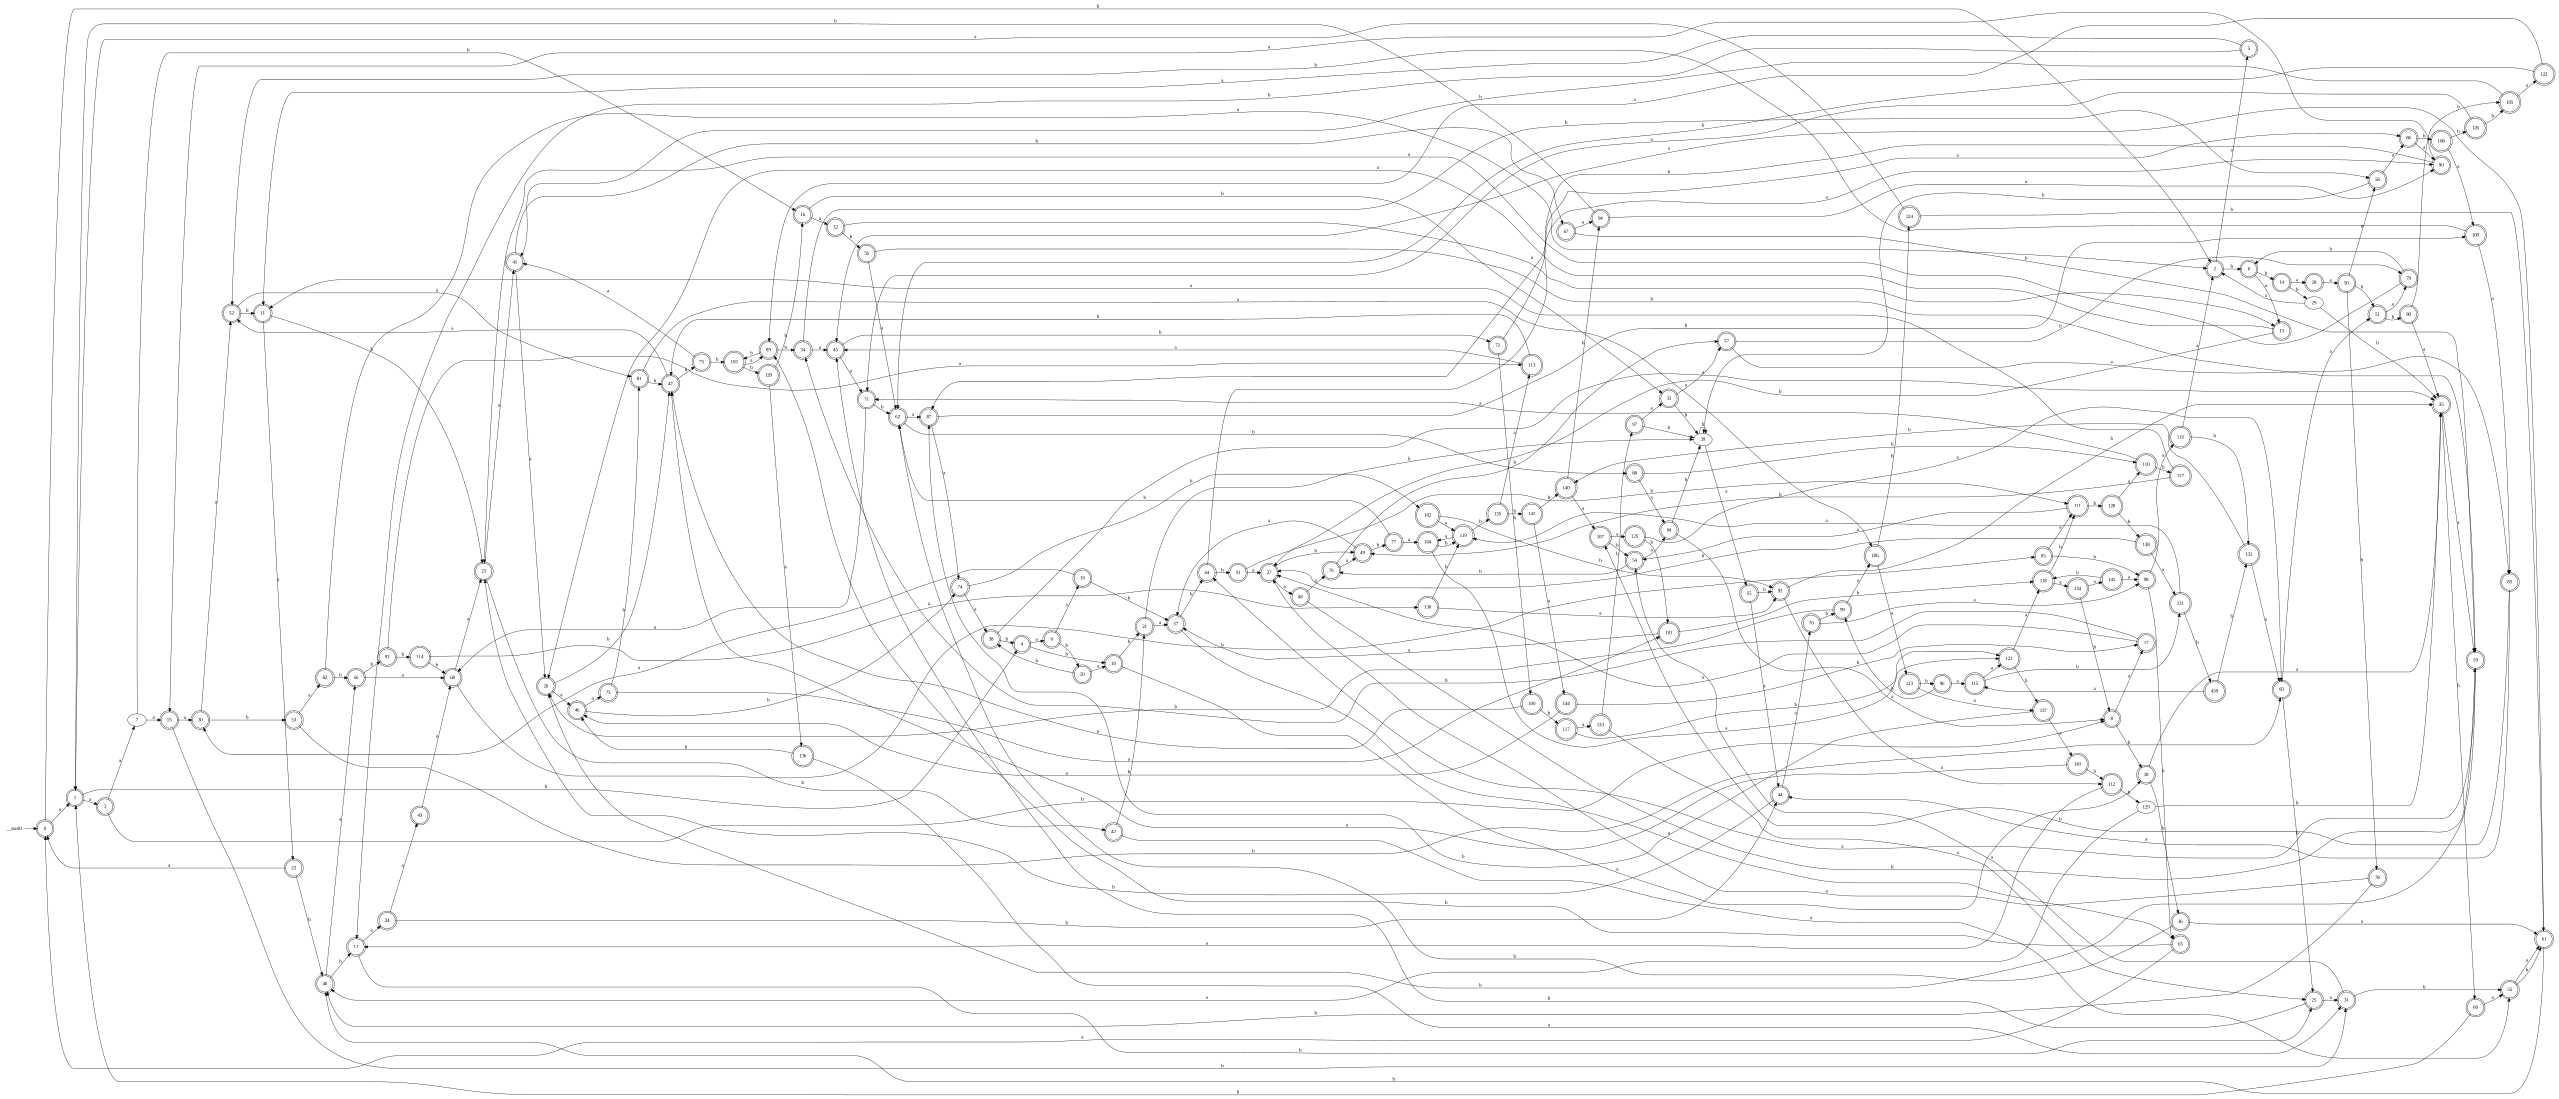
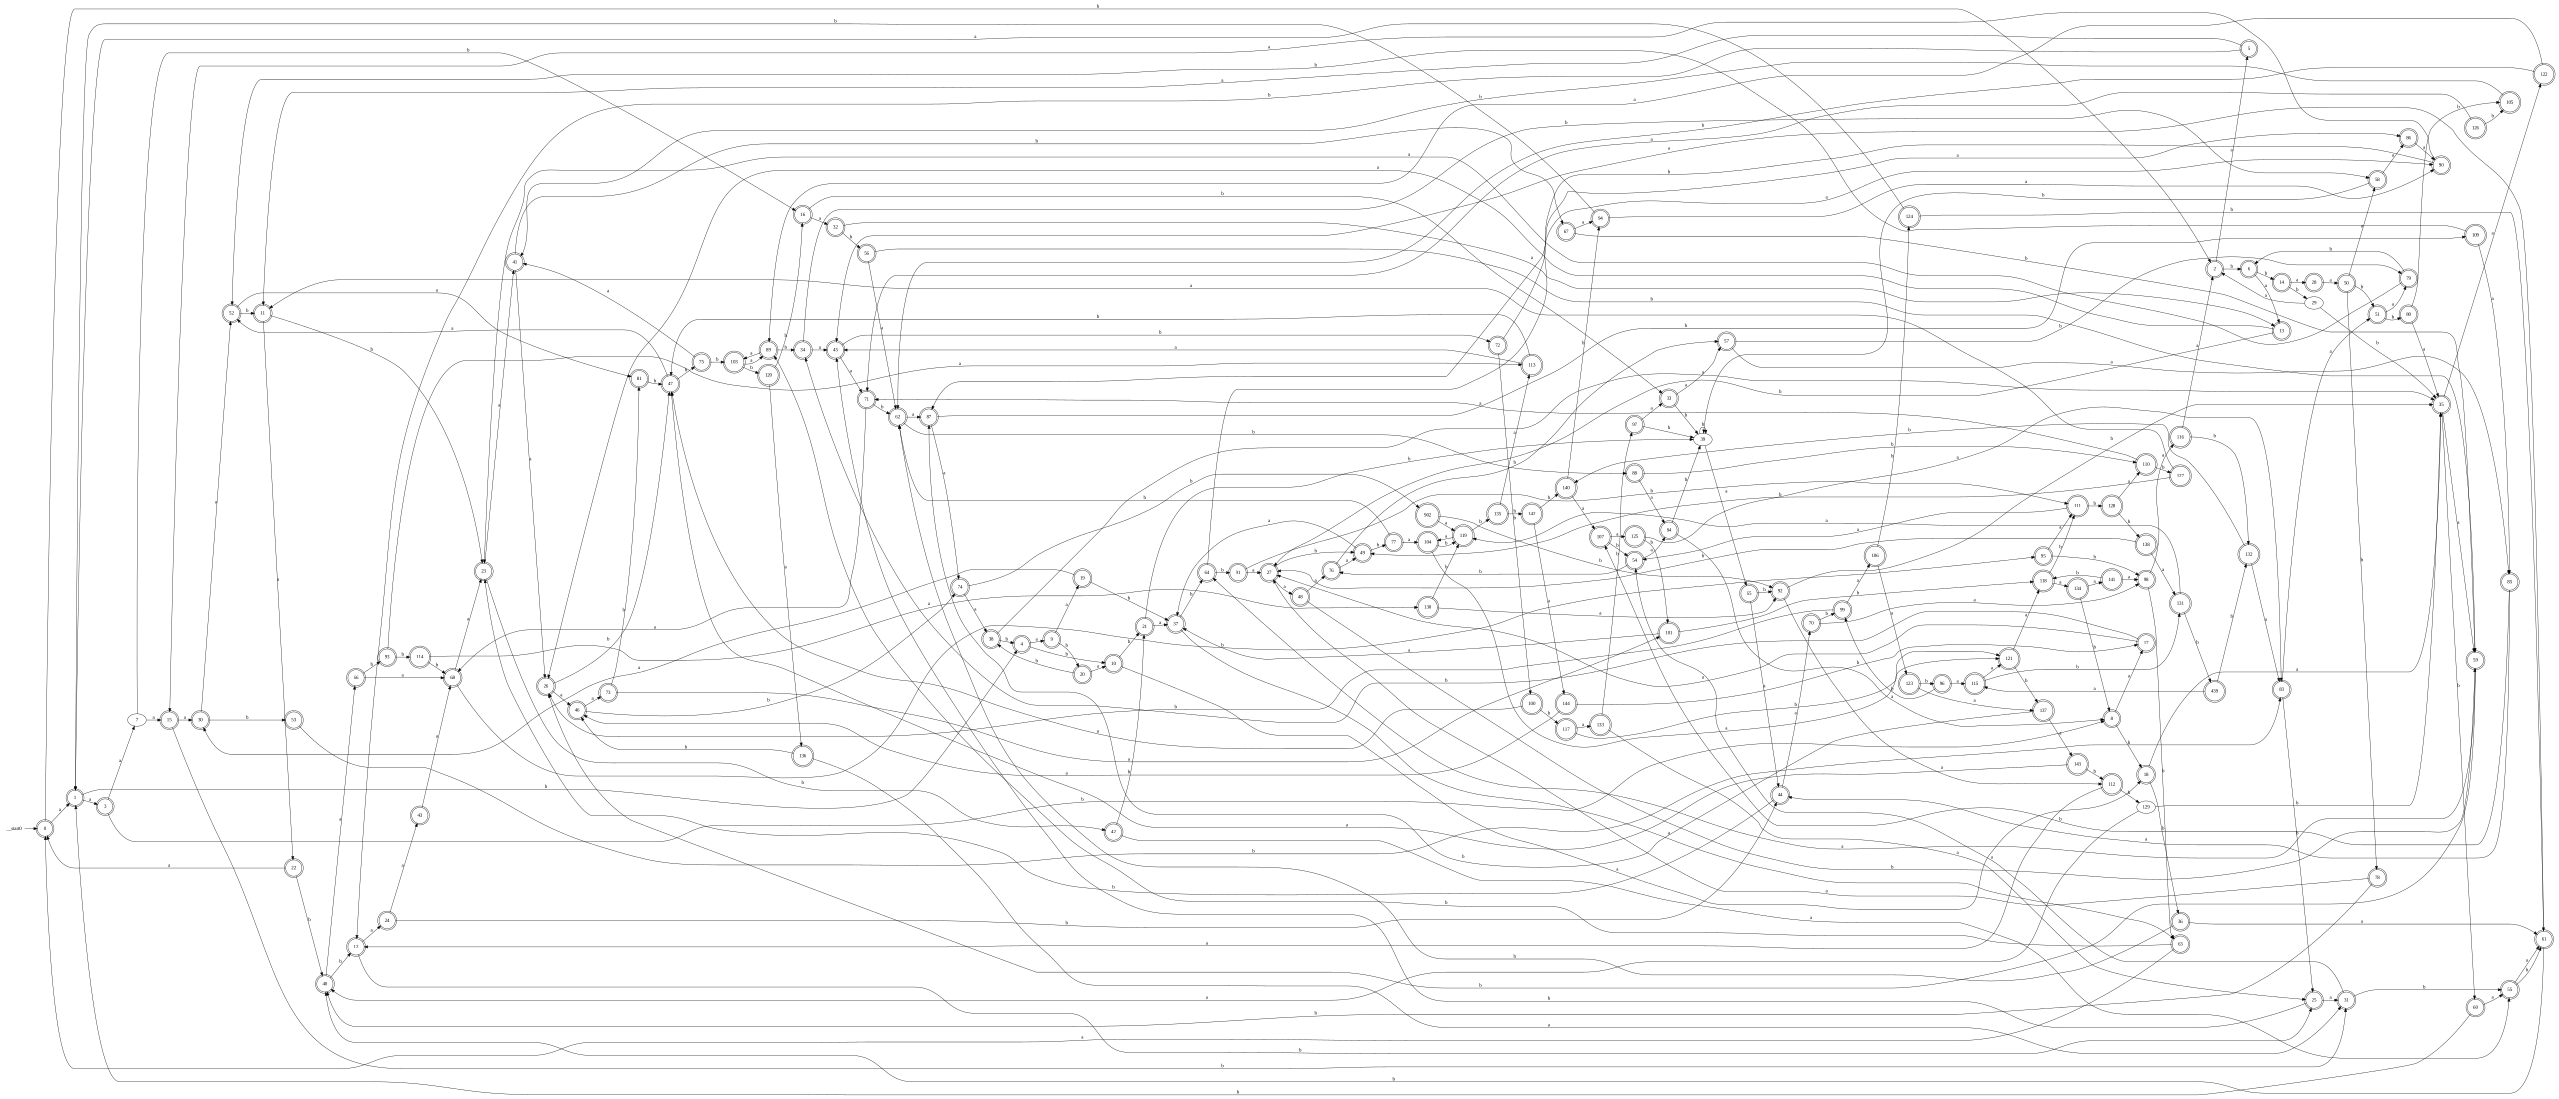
  digraph {
    fontname="Liberation Serif"
    rankdir=LR
    node [fontname="Liberation Serif" shape=doublecircle]
    edge [fontname="Liberation Serif"]
    __start0 [shape=none]
    0
    1
    2
    3
    4
    5
    6
    7 [shape=""]
    8
    9
    10
    11
    12
    13
    14
    15
    16
    17
    18
    19
    20
    21
    22
    23
    24
    25
    26
    27
    28
    29 [shape=""]
    30
    31
    32
    33
    34
    35
    36
    37
    38
    39 [shape=""]
    40
    41
    42
    43
    44
    45
    46
    47
    48
    49
    50
    52
    53
    54
    55
    56
    57
    58
    59
    60
    61
    62
    63
    64
    65
    66
    67
    68
    70
    71
    72
    73
    74
    75
    76
    77
    51
    78
    79
    80
    81
-   82
    83
    84
    85
    86
    87
    88
    89
    90
    91
    92
    93
    94
    95
    98
    99
    100
    101
-   102
+   102 [label=902]
    103
    104
    105
    106
    107
-   108
    109
    110
    111
    112
    113
    114
    96
    115
    97
    116
    117
    118
    119
    120
    121
    122
    123
    124
    125
    126
    127
    128
    129 [shape=""]
    130
    131
    132
    133
    134
    135
    136
    137
    138
    n140 [label=439]
    140
    141
    142
    143
    144
    __start0 -> 0
    0 -> 1 [label=a]
    0 -> 2 [label=b]
    1 -> 3 [label=a]
    1 -> 4 [label=b]
    2 -> 5 [label=a]
    2 -> 6 [label=b]
    3 -> 7 [label=a]
    3 -> 8 [label=b]
    4 -> 9 [label=a]
    4 -> 10 [label=b]
    5 -> 11 [label=a]
    5 -> 12 [label=b]
    6 -> 13 [label=a]
    6 -> 14 [label=b]
    7 -> 15 [label=a]
    7 -> 16 [label=b]
    8 -> 17 [label=a]
    8 -> 18 [label=b]
    9 -> 19 [label=a]
    9 -> 20 [label=b]
    10 -> 18 [label=a]
    10 -> 21 [label=b]
    11 -> 22 [label=a]
    11 -> 23 [label=b]
    12 -> 24 [label=a]
    12 -> 25 [label=b]
    13 -> 26 [label=a]
    13 -> 27 [label=b]
    14 -> 28 [label=a]
    14 -> 29 [label=b]
    15 -> 30 [label=a]
    15 -> 31 [label=b]
    16 -> 32 [label=a]
    16 -> 33 [label=b]
    17 -> 27 [label=a]
    17 -> 34 [label=b]
    18 -> 35 [label=a]
    18 -> 36 [label=b]
    19 -> 30 [label=a]
    19 -> 37 [label=b]
    20 -> 10 [label=a]
    20 -> 38 [label=b]
    21 -> 37 [label=a]
    21 -> 39 [label=b]
    22 -> 0 [label=a]
    22 -> 40 [label=b]
    23 -> 41 [label=a]
    23 -> 42 [label=b]
    24 -> 43 [label=a]
    24 -> 44 [label=b]
    25 -> 31 [label=a]
    25 -> 45 [label=b]
    26 -> 46 [label=a]
    26 -> 47 [label=b]
    27 -> 48 [label=a]
    27 -> 49 [label=b]
    28 -> 50 [label=a]
    29 -> 2 [label=a]
    29 -> 35 [label=b]
    30 -> 52 [label=a]
    30 -> 53 [label=b]
    31 -> 54 [label=a]
    31 -> 55 [label=b]
    32 -> 13 [label=a]
    32 -> 56 [label=b]
    33 -> 39 [label=b]
    33 -> 57 [label=a]
    34 -> 45 [label=a]
    34 -> 58 [label=b]
    35 -> 59 [label=a]
    35 -> 60 [label=b]
    36 -> 61 [label=a]
    36 -> 62 [label=b]
    37 -> 63 [label=a]
    37 -> 64 [label=b]
    38 -> 4 [label=b]
    38 -> 35 [label=a]
    39 -> 39 [label=b]
    39 -> 65 [label=a]
    40 -> 12 [label=b]
    40 -> 66 [label=a]
    41 -> 26 [label=a]
    41 -> 67 [label=b]
    42 -> 21 [label=b]
    42 -> 55 [label=a]
    43 -> 68 [label=a]
    44 -> 23 [label=b]
    44 -> 70 [label=a]
    45 -> 71 [label=a]
    45 -> 72 [label=b]
    46 -> 73 [label=a]
    46 -> 74 [label=b]
    47 -> 52 [label=a]
    47 -> 75 [label=b]
    48 -> 59 [label=b]
    48 -> 76 [label=a]
    49 -> 37 [label=a]
    49 -> 77 [label=b]
    50 -> 58 [label=a]
    50 -> 51 [label=b]
    50 -> 78 [label=b]
    52 -> 11 [label=b]
    52 -> 81 [label=a]
-   53 -> 82 [label=a]
    53 -> 83 [label=b]
    54 -> 76 [label=b]
    54 -> 84 [label=a]
    55 -> 61 [label=a]
    55 -> 61 [label=b]
    56 -> 59 [label=b]
    56 -> 62 [label=a]
    57 -> 79 [label=b]
    57 -> 85 [label=a]
    58 -> 39 [label=b]
    58 -> 86 [label=a]
    59 -> 26 [label=b]
    59 -> 64 [label=a]
    60 -> 1 [label=b]
    60 -> 55 [label=a]
    61 -> 40 [label=b]
    61 -> 45 [label=a]
    62 -> 87 [label=a]
    62 -> 88 [label=b]
    63 -> 0 [label=a]
    63 -> 89 [label=b]
    64 -> 90 [label=a]
    64 -> 91 [label=b]
    65 -> 44 [label=a]
    65 -> 92 [label=b]
    66 -> 68 [label=a]
    66 -> 93 [label=b]
    67 -> 59 [label=b]
    67 -> 94 [label=a]
    68 -> 23 [label=a]
    68 -> 95 [label=b]
    70 -> 98 [label=a]
    70 -> 99 [label=b]
    71 -> 62 [label=b]
    71 -> 68 [label=a]
    72 -> 86 [label=a]
    72 -> 100 [label=b]
    73 -> 81 [label=b]
    73 -> 101 [label=a]
    74 -> 38 [label=a]
    74 -> 102 [label=b]
    75 -> 41 [label=a]
    75 -> 103 [label=b]
    76 -> 49 [label=a]
    76 -> 57 [label=b]
    77 -> 62 [label=b]
    77 -> 104 [label=a]
    51 -> 79 [label=a]
    51 -> 80 [label=b]
    78 -> 27 [label=a]
    78 -> 40 [label=b]
    79 -> 6 [label=b]
    79 -> 23 [label=a]
    80 -> 35 [label=a]
    80 -> 105 [label=b]
    81 -> 47 [label=b]
-   81 -> 106 [label=a]
-   82 -> 2 [label=a]
-   82 -> 66 [label=b]
    83 -> 25 [label=b]
    83 -> 51 [label=a]
    84 -> 8 [label=a]
    84 -> 39 [label=b]
    85 -> 44 [label=a]
    85 -> 107 [label=b]
    86 -> 90 [label=a]
-   86 -> 108 [label=b]
    87 -> 74 [label=a]
    87 -> 109 [label=b]
    88 -> 84 [label=a]
    88 -> 110 [label=b]
    89 -> 34 [label=b]
-   89 -> 103 [label=b]
+   89 -> 103 [label=a]
    90 -> 15 [label=a]
    90 -> 87 [label=b]
    91 -> 27 [label=a]
    91 -> 111 [label=b]
    92 -> 35 [label=b]
    92 -> 112 [label=a]
    93 -> 113 [label=a]
    93 -> 114 [label=b]
    94 -> 1 [label=b]
    94 -> 90 [label=a]
    95 -> 98 [label=b]
    95 -> 111 [label=a]
    98 -> 63 [label=b]
    98 -> 116 [label=a]
    99 -> 26 [label=b]
    99 -> 106 [label=a]
    100 -> 47 [label=a]
    100 -> 117 [label=b]
    101 -> 37 [label=a]
    101 -> 118 [label=b]
    102 -> 92 [label=b]
    102 -> 119 [label=a]
    103 -> 89 [label=a]
    103 -> 120 [label=b]
    104 -> 119 [label=b]
    104 -> 121 [label=a]
    105 -> 41 [label=b]
-   105 -> 122 [label=a]
+   35 -> 122 [label=a]
    106 -> 123 [label=a]
    106 -> 124 [label=b]
    107 -> 54 [label=b]
    107 -> 125 [label=a]
-   108 -> 109 [label=a]
-   108 -> 126 [label=b]
    109 -> 52 [label=b]
    109 -> 85 [label=a]
    110 -> 71 [label=a]
    110 -> 127 [label=b]
    111 -> 54 [label=a]
    111 -> 128 [label=b]
    112 -> 12 [label=a]
    112 -> 129 [label=b]
    113 -> 45 [label=a]
    113 -> 47 [label=b]
    114 -> 68 [label=b]
    114 -> 130 [label=a]
    96 -> 99 [label=b]
    96 -> 115 [label=a]
    115 -> 121 [label=a]
    115 -> 131 [label=b]
    97 -> 33 [label=a]
    97 -> 39 [label=b]
    116 -> 2 [label=a]
    116 -> 132 [label=b]
    117 -> 121 [label=b]
    117 -> 133 [label=a]
    118 -> 111 [label=b]
    118 -> 134 [label=a]
    119 -> 104 [label=a]
    119 -> 135 [label=b]
    120 -> 16 [label=b]
    120 -> 136 [label=a]
    121 -> 118 [label=a]
    121 -> 137 [label=b]
    122 -> 62 [label=b]
    122 -> 89 [label=a]
    123 -> 96 [label=b]
    123 -> 137 [label=a]
    124 -> 1 [label=a]
    124 -> 61 [label=b]
    125 -> 83 [label=a]
    125 -> 101 [label=b]
    126 -> 71 [label=a]
    126 -> 105 [label=b]
    127 -> 11 [label=a]
    127 -> 49 [label=b]
    128 -> 110 [label=a]
    128 -> 138 [label=b]
    129 -> 35 [label=b]
    129 -> 40 [label=a]
    130 -> 92 [label=a]
    130 -> 119 [label=b]
    131 -> 119 [label=a]
    131 -> n140 [label=b]
    132 -> 83 [label=a]
    132 -> 140 [label=b]
    133 -> 25 [label=a]
    133 -> 97 [label=b]
    134 -> 8 [label=b]
    134 -> 141 [label=a]
    135 -> 113 [label=a]
    135 -> 142 [label=b]
    136 -> 31 [label=a]
    136 -> 46 [label=b]
    137 -> 87 [label=b]
    137 -> 143 [label=a]
    138 -> 27 [label=b]
    138 -> 131 [label=a]
    n140 -> 115 [label=a]
    n140 -> 132 [label=b]
    140 -> 94 [label=b]
    140 -> 107 [label=a]
    141 -> 98 [label=a]
    141 -> 118 [label=b]
    142 -> 140 [label=b]
    142 -> 144 [label=a]
    143 -> 47 [label=a]
    143 -> 112 [label=b]
    144 -> 17 [label=b]
    144 -> 46 [label=a]
  }
